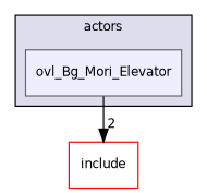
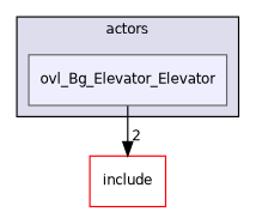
  digraph {
    compound=true
    node [fontname=Helvetica fontsize=10 shape=box style=filled]
-   n1 [fillcolor="#eeeeff" label=ovl_Bg_Mori_Elevator pencolor=black color=gray40]
+   n1 [fillcolor="#eeeeff" label=ovl_Bg_Elevator_Elevator pencolor=black color=gray40]
    n2 [color=red fillcolor=white label=include]
    subgraph cluster_1 {
      bgcolor="#ddddee"
      fontname=Helvetica
      fontsize=10
      label=actors
      pencolor=black
      n1
    }
    n1 -> n2 [headlabel=2 labeldistance=1.5 labelfontname=Helvetica labelfontsize=10]
  }
